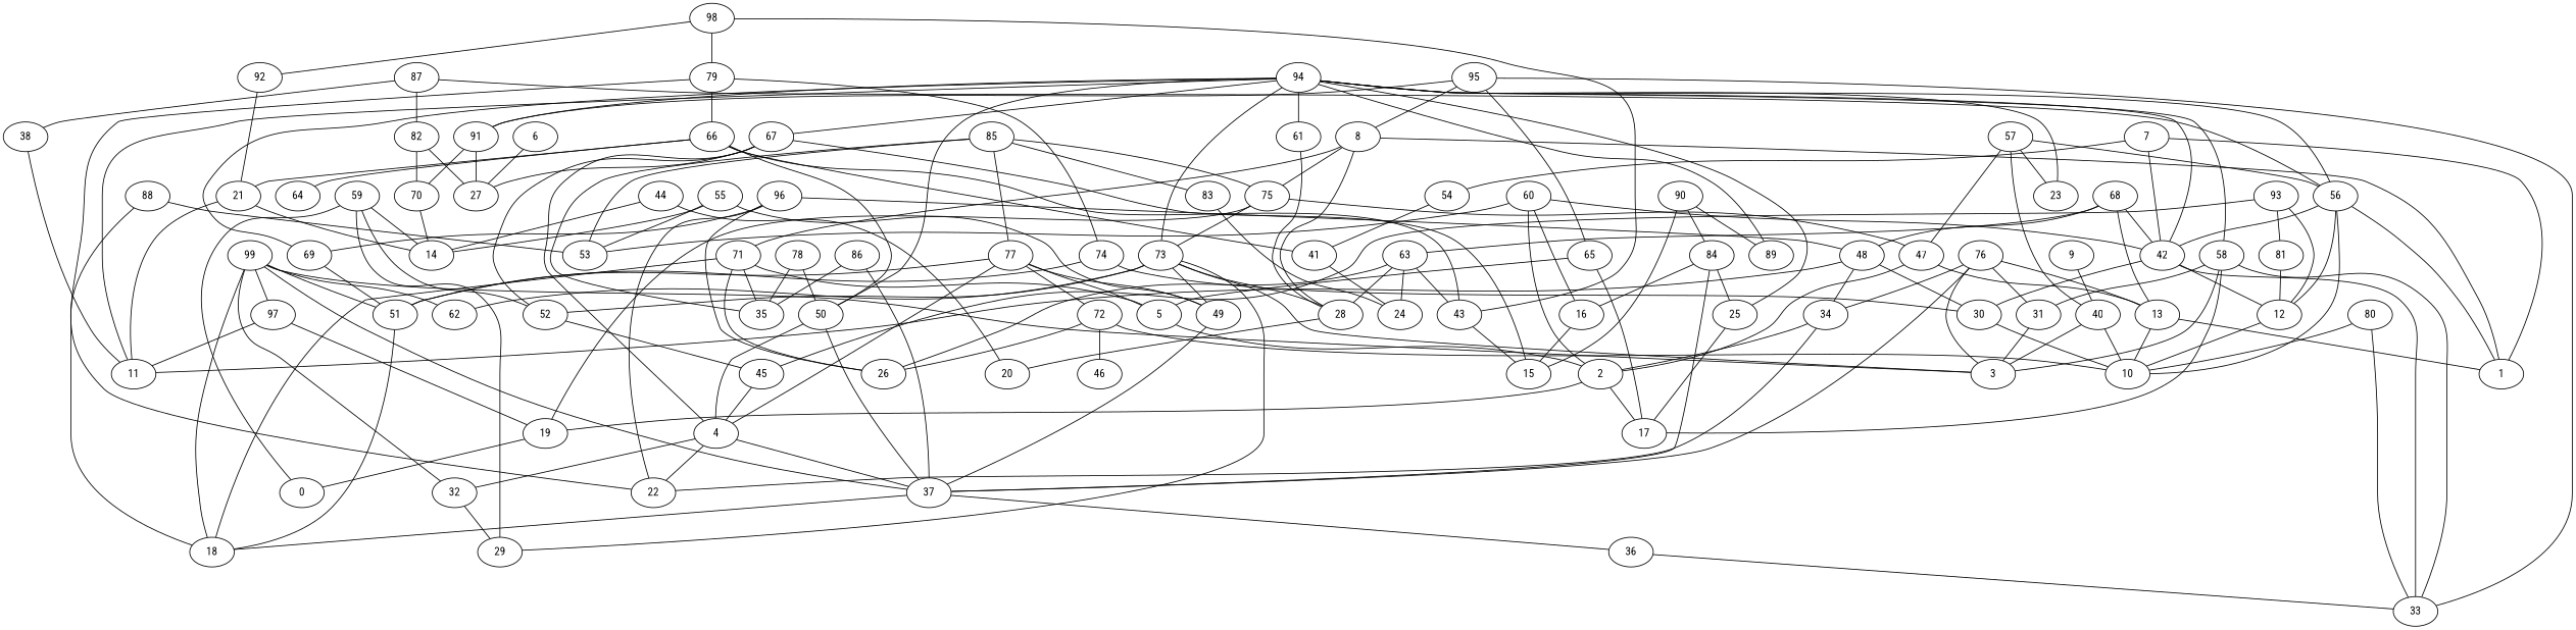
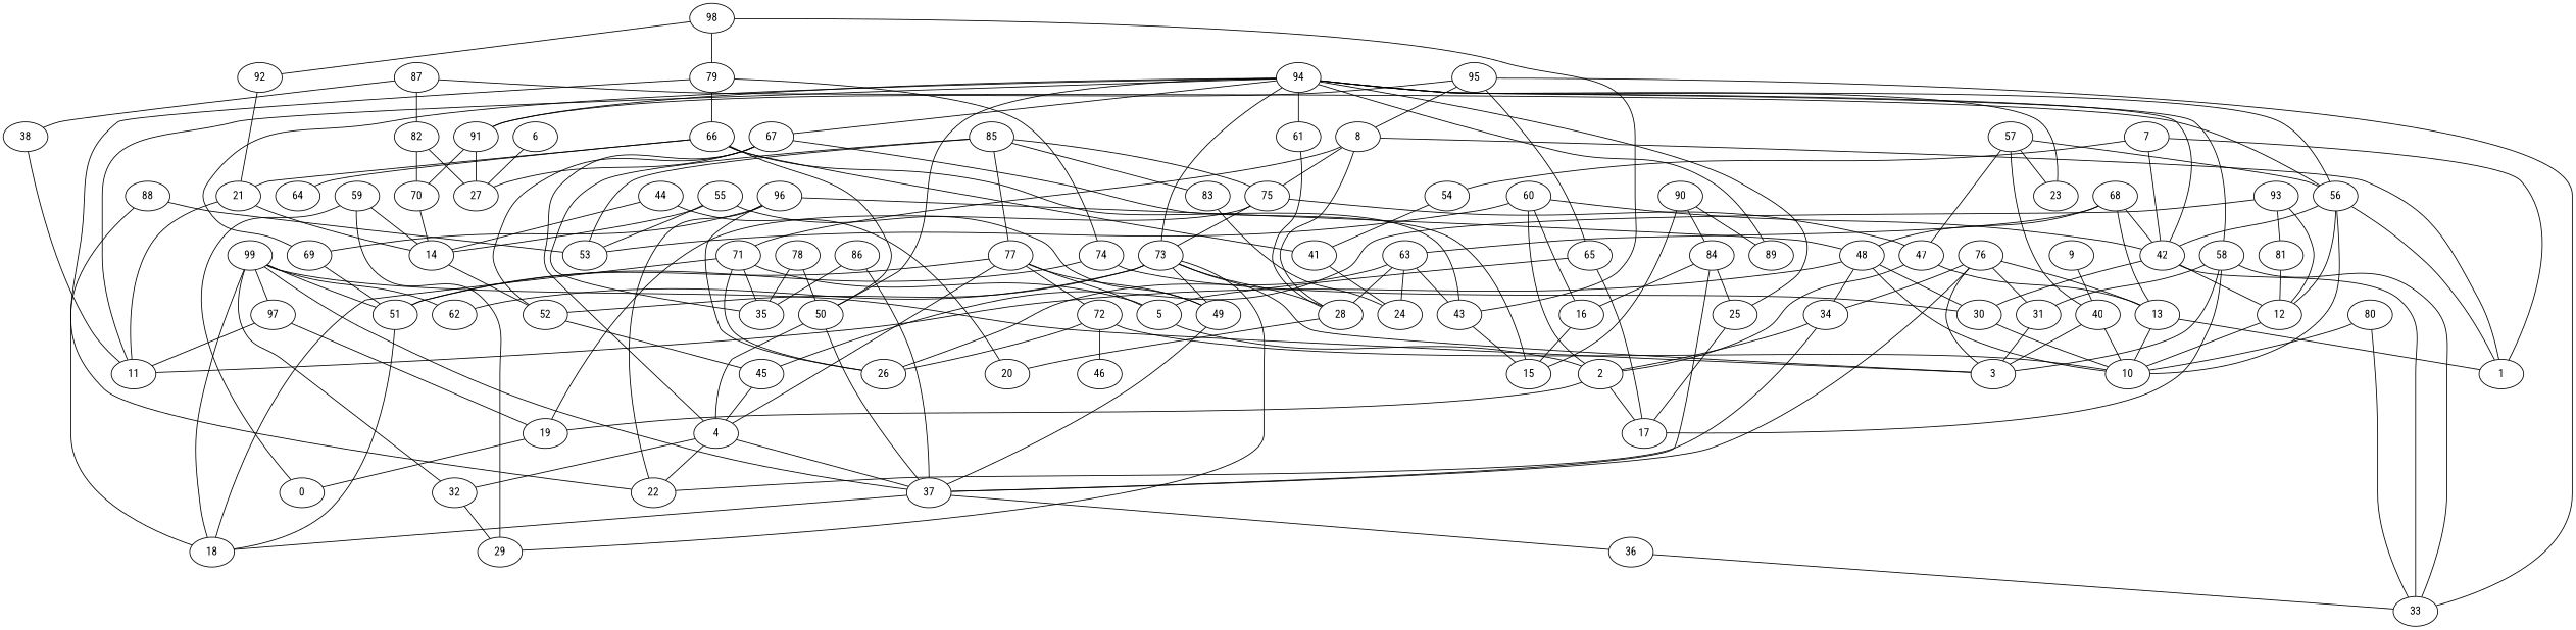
  digraph {
    fontname="Roboto Condensed"
    node [fontname="Roboto Condensed"]
    edge [color=black dir=none fontname="Roboto Condensed"]
    6
    27
    93
    81
    12
    45
    7
    42
    54
    1
    14
    30
    33
    82
    70
    25
    80
    10
    60
    53
    2
    16
    88
    18
    87
    56
    38
    41
    24
    37
    68
    48
    13
    63
    11
    34
    97
    19
    0
    83
    5
    17
    98
    92
    79
    43
    21
    74
    22
    66
    35
    90
    89
    15
    84
    61
    28
    20
    44
    40
    3
    99
    51
    32
    62
    29
    76
    31
    36
    91
    4
    64
    50
    75
    73
    47
    52
    49
    94
    69
    67
    23
    58
    96
    26
    86
    55
    59
    71
    57
    8
    72
    46
    77
    78
    9
    85
    95
    65
    subgraph sub_1 {
      6
      27
      93
      81
      12
      45
      7
      42
      54
      1
      14
      30
      33
      82
      70
      25
      80
      10
      60
      53
      2
      16
      88
      18
      87
      56
      38
      41
      24
      37
      68
      48
      13
      63
      11
      34
      97
      19
      0
      83
      5
      17
      98
      92
      79
      43
      21
      74
      22
      66
      35
      90
      89
      15
      84
      61
      28
      20
      44
      40
      3
      99
      51
      32
      62
      29
      76
      31
      36
      91
      4
      64
      50
      75
      73
      47
      52
      49
      94
      69
      67
      23
      58
      96
      26
      86
      55
      59
      71
      57
      8
      72
      46
      77
      78
      9
      85
      95
      65
    }
    6 -> 27
    93 -> 81
    93 -> 12
    93 -> 45
    81 -> 12
    12 -> 10
    45 -> 4
    7 -> 42
    7 -> 54
    7 -> 1
    42 -> 12
    42 -> 30
    42 -> 33
    54 -> 41
    30 -> 10
    82 -> 27
    82 -> 70
    70 -> 14
    25 -> 17
    80 -> 33
    80 -> 10
    60 -> 42
    60 -> 53
    60 -> 2
    60 -> 16
    2 -> 19
    2 -> 17
    16 -> 15
    88 -> 53
    88 -> 18
    87 -> 82
    87 -> 56
    87 -> 38
    56 -> 12
    56 -> 42
    56 -> 1
    56 -> 10
    38 -> 11
    41 -> 24
    37 -> 18
    37 -> 36
    68 -> 42
    68 -> 48
    68 -> 13
    68 -> 63
    48 -> 30
+   48 -> 10
    48 -> 11
    48 -> 34
    13 -> 1
    13 -> 10
    63 -> 24
    63 -> 43
    63 -> 28
    63 -> 26
    34 -> 2
    34 -> 22
    97 -> 11
    97 -> 19
    19 -> 0
    83 -> 24
    5 -> 2
    98 -> 92
    98 -> 79
    98 -> 43
    92 -> 21
    79 -> 74
    79 -> 22
    79 -> 66
    43 -> 15
    21 -> 14
    21 -> 11
    74 -> 30
    74 -> 51
    66 -> 41
    66 -> 43
    66 -> 21
    66 -> 64
    66 -> 50
    90 -> 89
    90 -> 15
    90 -> 84
    84 -> 25
    84 -> 16
    84 -> 37
    61 -> 28
    28 -> 20
    44 -> 14
    44 -> 20
    40 -> 10
    40 -> 3
    99 -> 18
    99 -> 37
    99 -> 97
    99 -> 3
    99 -> 51
    99 -> 32
    99 -> 62
    51 -> 18
    32 -> 29
    76 -> 37
    76 -> 13
    76 -> 34
    76 -> 3
    76 -> 31
    31 -> 3
    36 -> 33
    91 -> 27
    91 -> 70
    4 -> 37
    4 -> 22
    4 -> 32
    50 -> 37
    50 -> 4
    75 -> 19
    75 -> 73
    75 -> 47
    73 -> 28
    73 -> 3
    73 -> 62
    73 -> 29
    73 -> 52
    73 -> 49
    47 -> 2
    47 -> 13
    52 -> 45
    49 -> 37
    94 -> 42
    94 -> 25
    94 -> 56
    94 -> 11
    94 -> 89
    94 -> 61
    94 -> 91
    94 -> 50
    94 -> 73
    94 -> 69
    94 -> 67
    94 -> 23
    94 -> 58
    69 -> 51
    67 -> 27
    67 -> 15
    67 -> 4
    67 -> 52
    58 -> 33
    58 -> 17
    58 -> 3
    58 -> 31
    96 -> 48
    96 -> 22
    96 -> 69
    96 -> 26
    86 -> 37
    86 -> 35
    55 -> 14
    55 -> 53
    55 -> 49
    59 -> 14
    59 -> 0
    59 -> 29
-   59 -> 52
+   14 -> 52
    71 -> 18
    71 -> 5
    71 -> 35
    71 -> 26
    57 -> 56
    57 -> 40
    57 -> 47
    57 -> 23
    8 -> 1
    8 -> 28
    8 -> 75
    8 -> 71
    72 -> 10
    72 -> 26
    72 -> 46
    77 -> 5
    77 -> 51
    77 -> 4
    77 -> 49
    77 -> 72
    78 -> 35
    78 -> 50
    9 -> 40
    85 -> 53
    85 -> 83
    85 -> 35
    85 -> 75
    85 -> 77
    95 -> 33
    95 -> 91
    95 -> 8
    95 -> 65
    65 -> 5
    65 -> 17
  }
